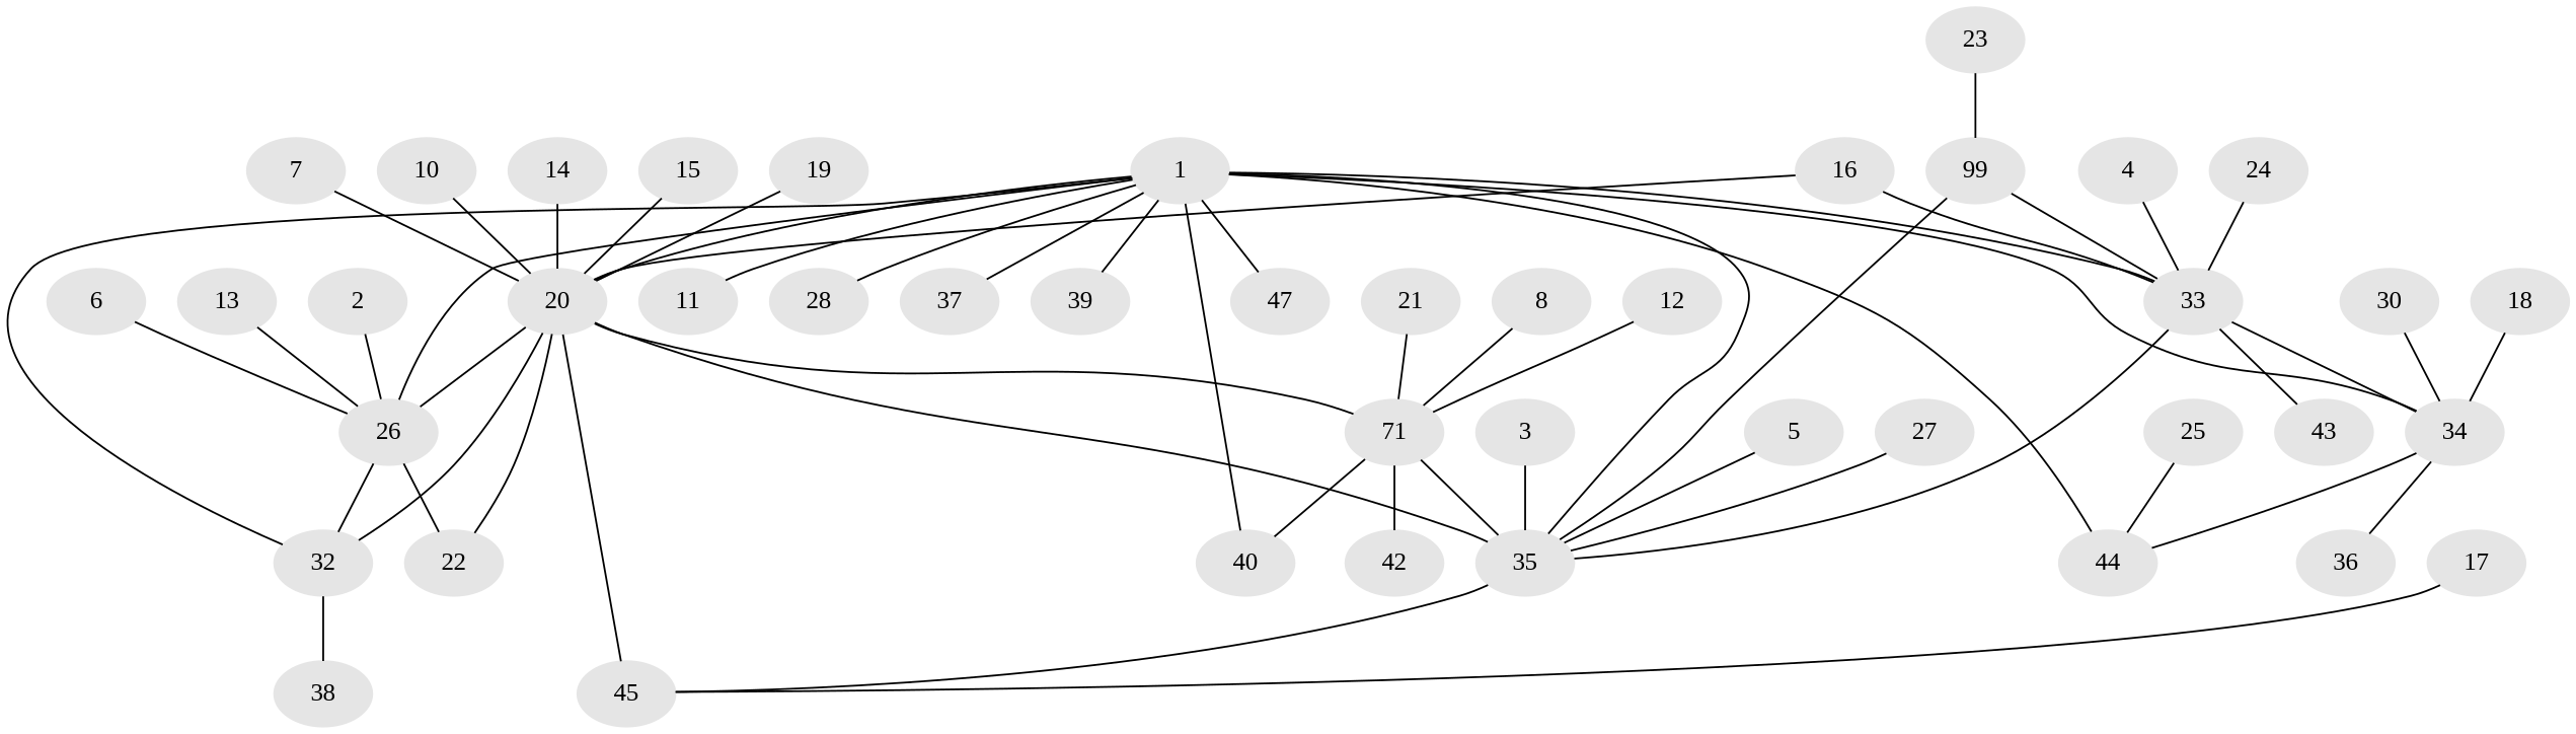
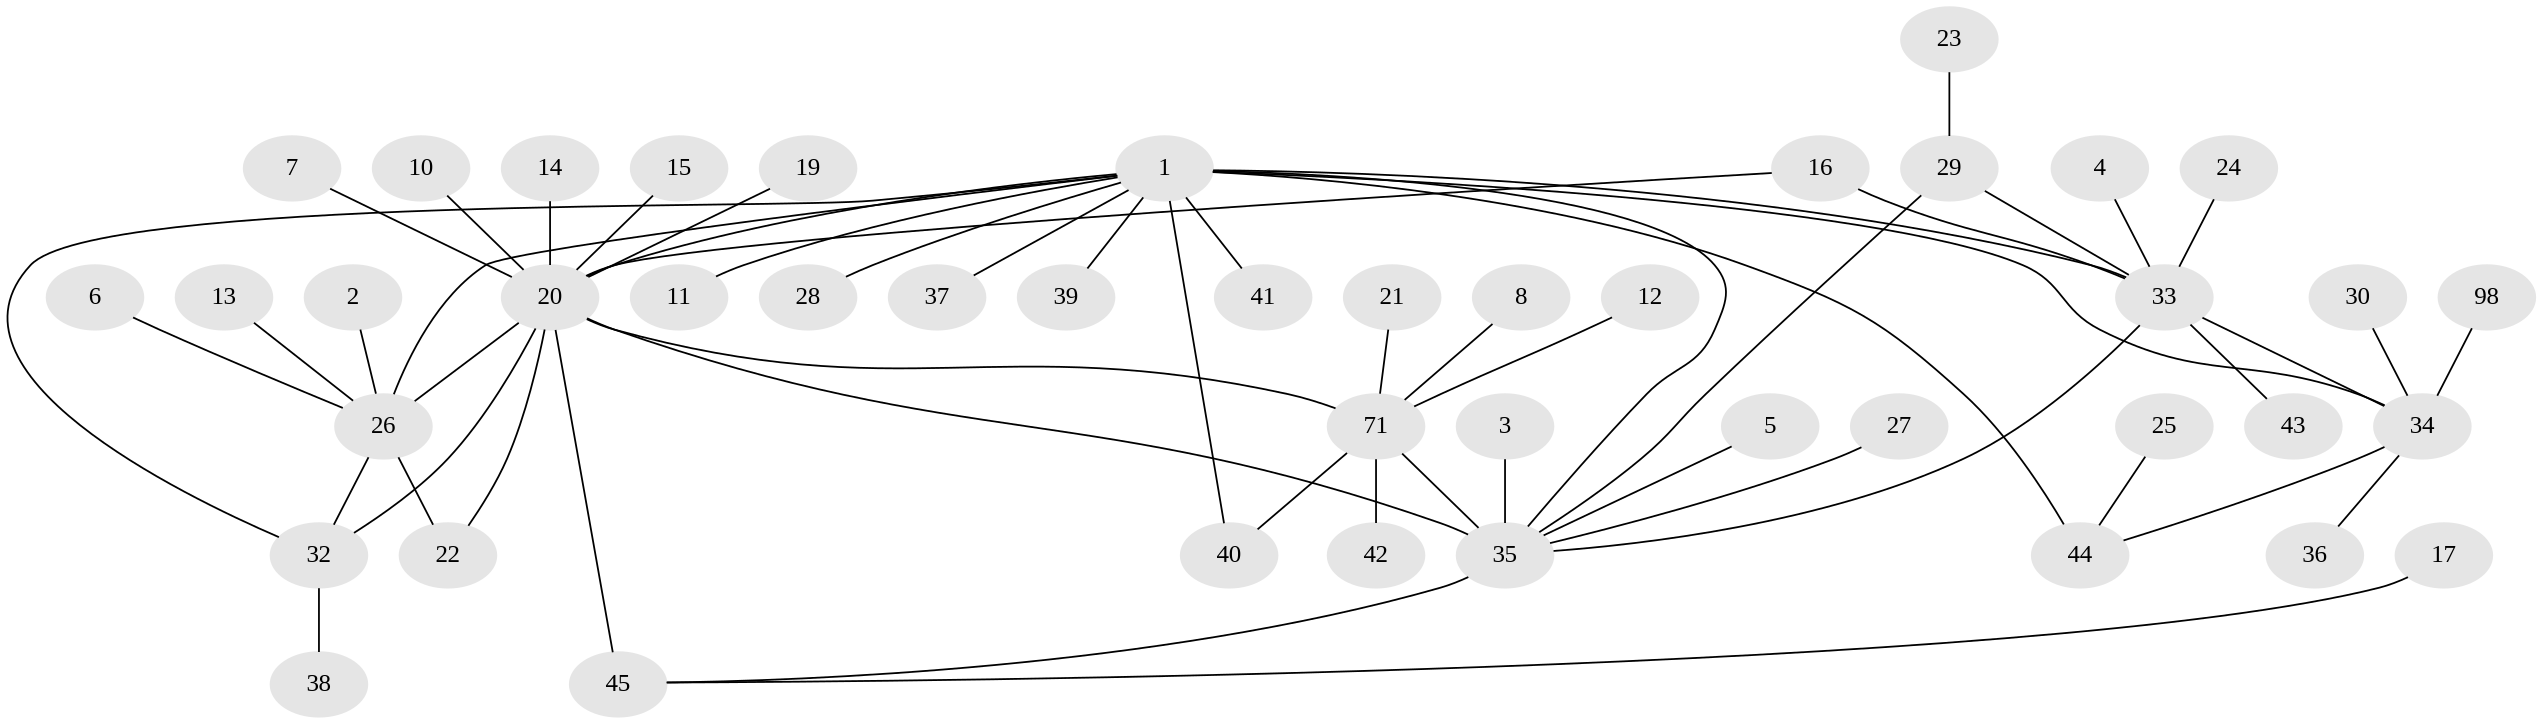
  graph {
    fontname="Liberation Serif"
    node [color=gray90 fontname="Liberation Serif" style=filled]
    edge [fontname="Liberation Serif" weight=1.0]
    1
    11
    20
    26
    28
    32
    33
    34
    35
    37
    39
    40
-   41 [label=47]
+   41
    44
    n15 [label=71]
    45
    22
    38
    43
    36
    2
    3
    4
    5
    6
    7
    8
    42
    10
    12
    13
    14
    15
    16
    17
-   18
+   18 [label=98]
    19
    21
    23
-   29 [label=99]
+   29
    24
    25
    27
    30
    1 -- 11
    1 -- 20
    1 -- 26 [weight=2.0]
    1 -- 28
    1 -- 32
    1 -- 33 [weight=2.0]
    1 -- 34 [weight=2.0]
    1 -- 35
    1 -- 37
    1 -- 39
    1 -- 40
    1 -- 41
    1 -- 44 [weight=2.0]
    20 -- 26 [weight=2.0]
    20 -- 32
    20 -- 35 [weight=2.0]
    20 -- n15
    20 -- 45 [weight=3.0]
    20 -- 22
    26 -- 32
    26 -- 22 [weight=2.0]
    32 -- 38
    33 -- 34
    33 -- 35
    33 -- 43
    34 -- 44
    34 -- 36
    35 -- 45
    n15 -- 35 [weight=4.0]
    n15 -- 40
    n15 -- 42
    2 -- 26
    3 -- 35
    4 -- 33
    5 -- 35
    6 -- 26
    7 -- 20
    8 -- n15
    10 -- 20
    12 -- n15
    13 -- 26
    14 -- 20
    15 -- 20
    16 -- 20
    16 -- 33 [weight=2.0]
    17 -- 45
    18 -- 34
    19 -- 20
    21 -- n15
    23 -- 29
    29 -- 33
    29 -- 35 [weight=2.0]
    24 -- 33
    25 -- 44
    27 -- 35
    30 -- 34
  }
